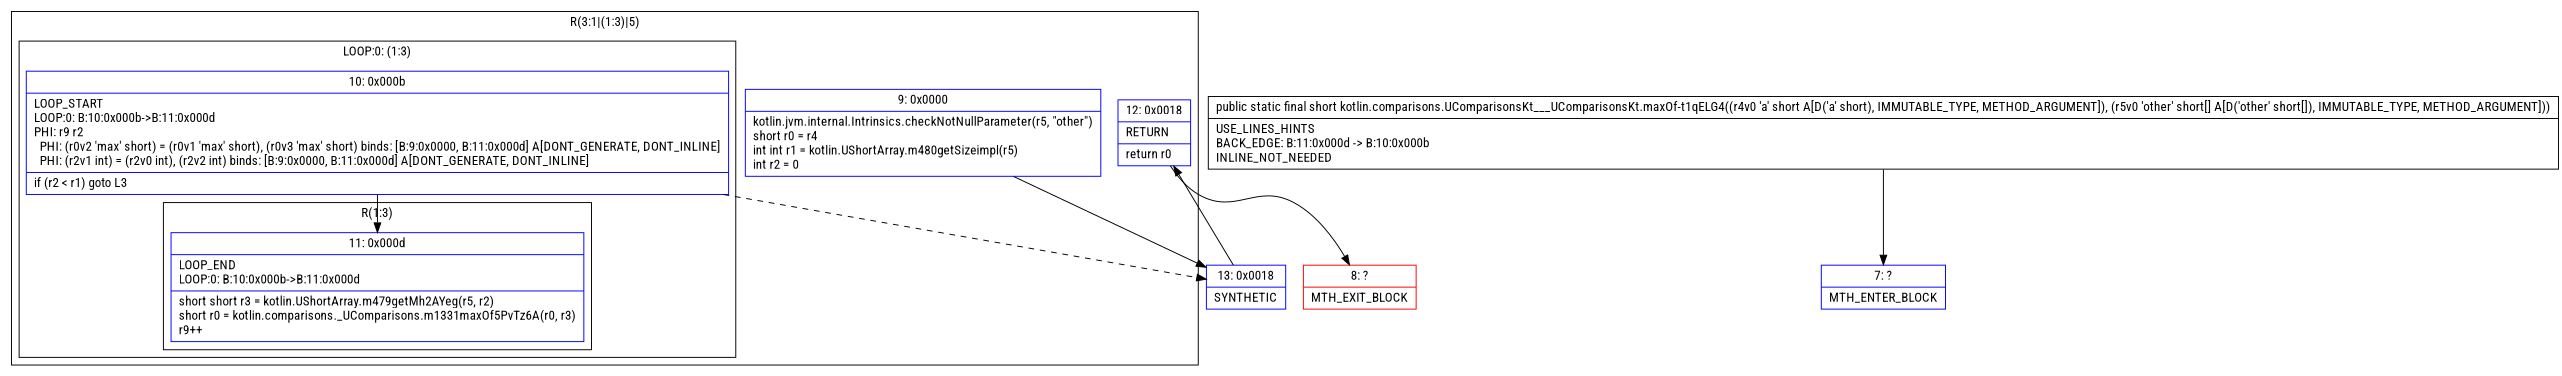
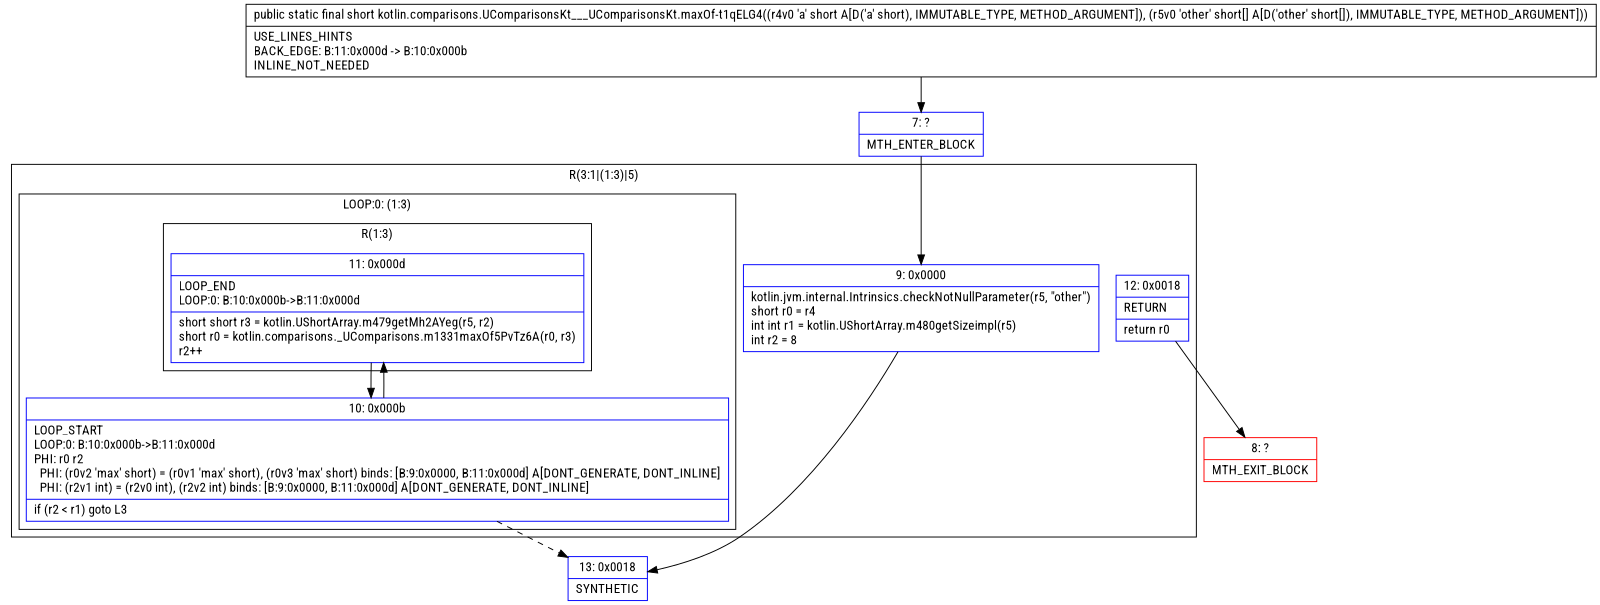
  digraph {
    fontname="Roboto Condensed"
    node [color=blue fontname="Roboto Condensed" shape=record]
    edge [fontname="Roboto Condensed"]
-   n1 [label="{11\:\ 0x000d|LOOP_END\lLOOP:0: B:10:0x000b\-\>B:11:0x000d\l|short short r3 = kotlin.UShortArray.m479getMh2AYeg(r5, r2)\lshort r0 = kotlin.comparisons._UComparisons.m1331maxOf5PvTz6A(r0, r3)\lr9++\l}"]
-   n2 [label="{10\:\ 0x000b|LOOP_START\lLOOP:0: B:10:0x000b\-\>B:11:0x000d\lPHI: r9 r2 \l  PHI: (r0v2 'max' short) = (r0v1 'max' short), (r0v3 'max' short) binds: [B:9:0x0000, B:11:0x000d] A[DONT_GENERATE, DONT_INLINE]\l  PHI: (r2v1 int) = (r2v0 int), (r2v2 int) binds: [B:9:0x0000, B:11:0x000d] A[DONT_GENERATE, DONT_INLINE]\l|if (r2 \< r1) goto L3\l}"]
-   n3 [label="{9\:\ 0x0000|kotlin.jvm.internal.Intrinsics.checkNotNullParameter(r5, \"other\")\lshort r0 = r4\lint int r1 = kotlin.UShortArray.m480getSizeimpl(r5)\lint r2 = 0\l}"]
+   n1 [label="{11\:\ 0x000d|LOOP_END\lLOOP:0: B:10:0x000b\-\>B:11:0x000d\l|short short r3 = kotlin.UShortArray.m479getMh2AYeg(r5, r2)\lshort r0 = kotlin.comparisons._UComparisons.m1331maxOf5PvTz6A(r0, r3)\lr2++\l}"]
+   n2 [label="{10\:\ 0x000b|LOOP_START\lLOOP:0: B:10:0x000b\-\>B:11:0x000d\lPHI: r0 r2 \l  PHI: (r0v2 'max' short) = (r0v1 'max' short), (r0v3 'max' short) binds: [B:9:0x0000, B:11:0x000d] A[DONT_GENERATE, DONT_INLINE]\l  PHI: (r2v1 int) = (r2v0 int), (r2v2 int) binds: [B:9:0x0000, B:11:0x000d] A[DONT_GENERATE, DONT_INLINE]\l|if (r2 \< r1) goto L3\l}"]
+   n3 [label="{9\:\ 0x0000|kotlin.jvm.internal.Intrinsics.checkNotNullParameter(r5, \"other\")\lshort r0 = r4\lint int r1 = kotlin.UShortArray.m480getSizeimpl(r5)\lint r2 = 8\l}"]
    n4 [label="{12\:\ 0x0018|RETURN\l|return r0\l}"]
    n5 [label="{13\:\ 0x0018|SYNTHETIC\l}"]
    n6 [color=red label="{8\:\ ?|MTH_EXIT_BLOCK\l}"]
    n7 [label="{7\:\ ?|MTH_ENTER_BLOCK\l}"]
    n8 [label="{public static final short kotlin.comparisons.UComparisonsKt___UComparisonsKt.maxOf\-t1qELG4((r4v0 'a' short A[D('a' short), IMMUTABLE_TYPE, METHOD_ARGUMENT]), (r5v0 'other' short[] A[D('other' short[]), IMMUTABLE_TYPE, METHOD_ARGUMENT]))  | USE_LINES_HINTS\lBACK_EDGE: B:11:0x000d \-\> B:10:0x000b\lINLINE_NOT_NEEDED\l}" color=""]
    subgraph cluster_1 {
      label="R(3:1|(1:3)|5)"
      n3
      n4
      subgraph cluster_2 {
        label="LOOP:0: (1:3)"
        n2
        subgraph cluster_3 {
          label="R(1:3)"
          n1
        }
      }
    }
+   n1 -> n2
    n2 -> n1
    n2 -> n5 [style=dashed]
    n3 -> n5
    n4 -> n6
-   n5 -> n4
+   n7 -> n3
    n8 -> n7
  }
